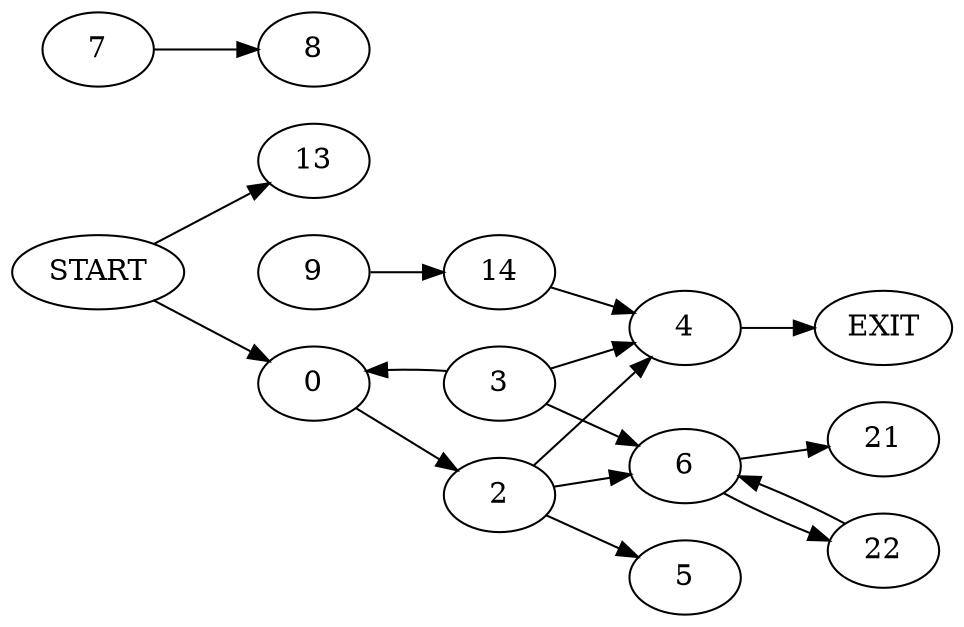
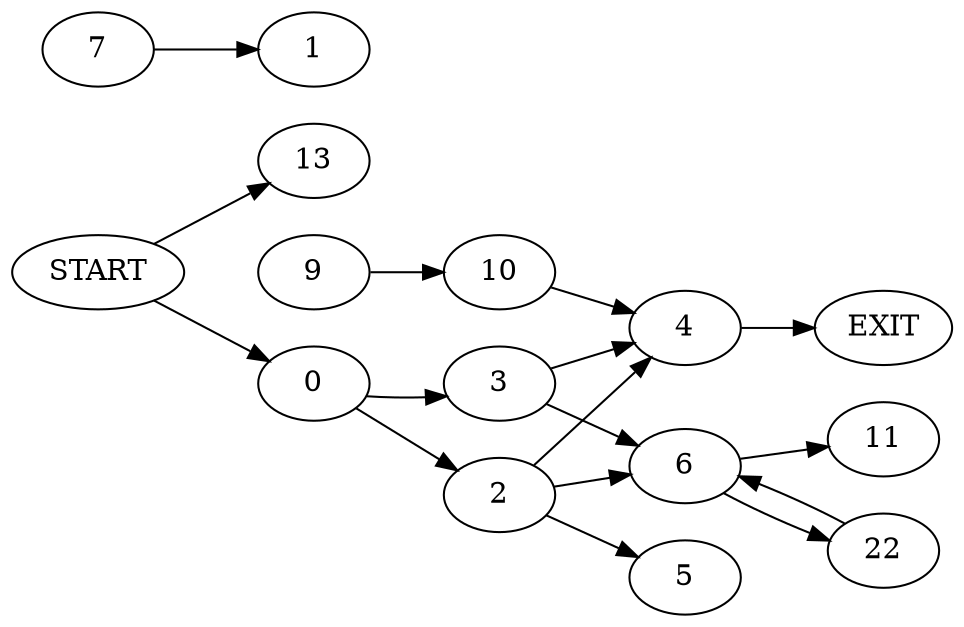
  digraph {
    fontname="DejaVu Serif"
    rankdir=LR
    node [fontname="DejaVu Serif"]
    edge [fontname="DejaVu Serif"]
    n1 [label=START]
    n2 [label=0]
    13
    2
    3
    n6 [label=EXIT]
    4
    5
    6
-   11 [label=21]
+   11
    n11 [label=22]
    7
-   8
+   8 [label=1]
    9
-   10 [label=14]
+   10
    n1 -> n2
    n1 -> 13
    n2 -> 2
-   3 -> n2
+   n2 -> 3
    2 -> 4
    2 -> 5
    2 -> 6
    3 -> 4
    3 -> 6
    4 -> n6
    6 -> 11
    6 -> n11
    n11 -> 6
    7 -> 8
    9 -> 10
    10 -> 4
  }
